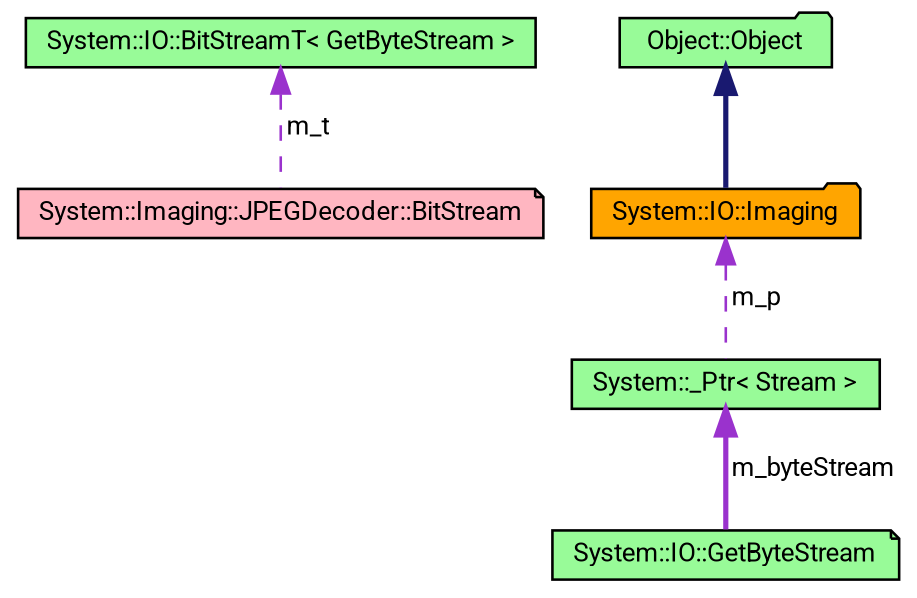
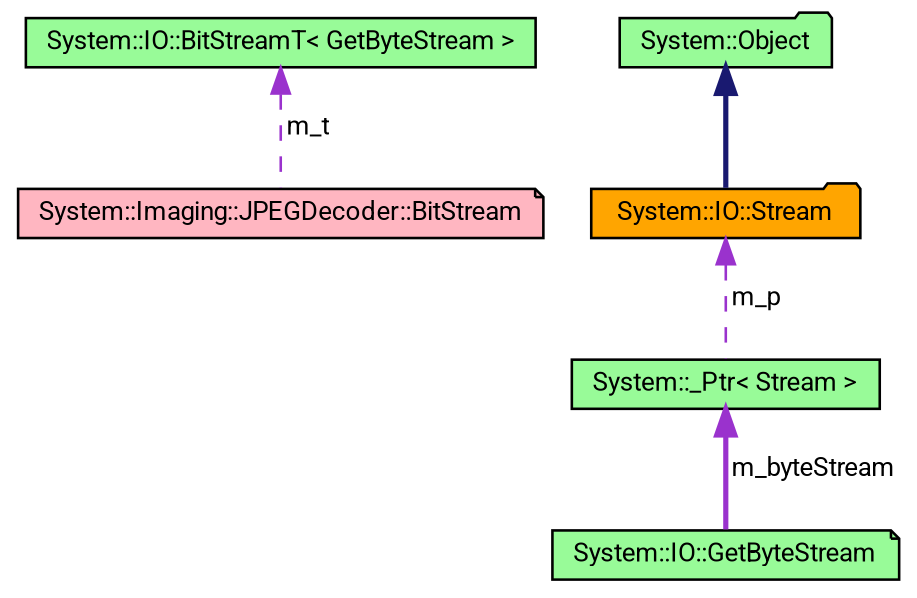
  digraph {
    fontname=Roboto
    node [color=black fillcolor=palegreen fontname=Roboto fontsize=10 shape=note style=filled]
    edge [color=darkorchid3 dir=back fontname=Roboto fontsize=10 labelfontname=Helvetica labelfontsize=10 style=dashed]
    n1 [fillcolor=lightpink fontcolor=black height=0.2 label="System::Imaging::JPEGDecoder::BitStream" width=0.4]
    n2 [height=0.2 label="System::IO::BitStreamT\< GetByteStream \>" shape=box width=0.4]
    n3 [height=0.2 label="System::IO::GetByteStream" width=0.4]
    n4 [height=0.2 label="System::_Ptr\< Stream \>" shape=box width=0.4]
-   n5 [fillcolor=orange height=0.2 label="System::IO::Imaging" shape=folder width=0.4]
-   n6 [height=0.2 label="Object::Object" shape=folder width=0.4]
+   n5 [fillcolor=orange height=0.2 label="System::IO::Stream" shape=folder width=0.4]
+   n6 [height=0.2 label="System::Object" shape=folder width=0.4]
    n2 -> n1 [label=" m_t"]
    n4 -> n3 [label=" m_byteStream" style=bold]
    n5 -> n4 [label=" m_p"]
    n6 -> n5 [color=midnightblue style=bold]
  }
